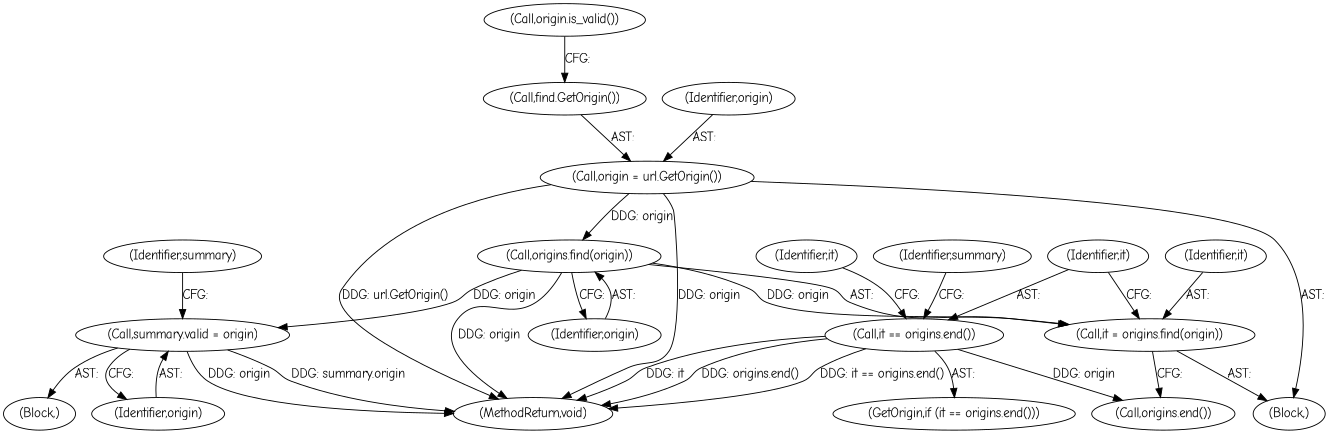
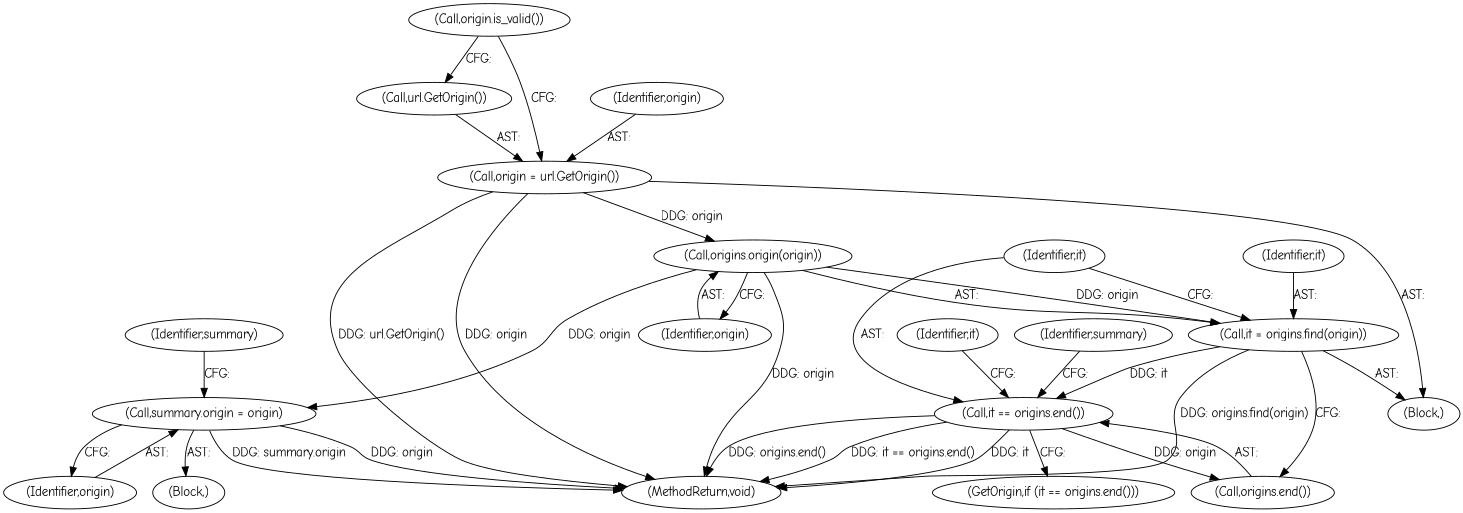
  digraph {
    fontname="Comic Neue"
    node [fontname="Comic Neue"]
    edge [fontname="Comic Neue"]
    n1 [label="(Call,origin = url.GetOrigin())"]
-   n2 [label="(Call,origins.find(origin))"]
+   n2 [label="(Call,origins.origin(origin))"]
    n3 [label="(Block,)"]
    n4 [label="(MethodReturn,void)"]
    n5 [label="(Call,it = origins.find(origin))"]
-   n6 [label="(Call,summary.valid = origin)"]
+   n6 [label="(Call,summary.origin = origin)"]
    n7 [label="(Identifier,origin)"]
-   n8 [label="(Call,find.GetOrigin())"]
+   n8 [label="(Call,url.GetOrigin())"]
    n9 [label="(Call,it == origins.end())"]
    n10 [label="(Call,origins.end())"]
    n11 [label="(Identifier,origin)"]
    n12 [label="(Block,)"]
    n13 [label="(GetOrigin,if (it == origins.end()))"]
    n14 [label="(Identifier,summary)"]
    n15 [label="(Call,origin.is_valid())"]
    n16 [label="(Identifier,origin)"]
    n17 [label="(Identifier,it)"]
    n18 [label="(Identifier,it)"]
    n19 [label="(Identifier,it)"]
    n20 [label="(Identifier,summary)"]
    n1 -> n2 [label="DDG: origin"]
    n1 -> n3 [label="AST: "]
    n1 -> n4 [label="DDG: url.GetOrigin()"]
    n1 -> n4 [label="DDG: origin"]
    n2 -> n4 [label="DDG: origin"]
    n2 -> n5 [label="AST: "]
    n2 -> n5 [label="DDG: origin"]
    n2 -> n6 [label="DDG: origin"]
    n2 -> n7 [label="CFG: "]
    n5 -> n3 [label="AST: "]
+   n5 -> n4 [label="DDG: origins.find(origin)"]
+   n5 -> n9 [label="DDG: it"]
    n5 -> n10 [label="CFG: "]
    n6 -> n4 [label="DDG: origin"]
    n6 -> n4 [label="DDG: summary.origin"]
    n6 -> n11 [label="CFG: "]
    n6 -> n12 [label="AST: "]
    n7 -> n2 [label="AST: "]
    n8 -> n1 [label="AST: "]
    n9 -> n4 [label="DDG: it == origins.end()"]
    n9 -> n4 [label="DDG: it"]
    n9 -> n4 [label="DDG: origins.end()"]
    n9 -> n10 [label="DDG: origin"]
-   n9 -> n13 [label="AST: "]
+   n9 -> n13 [label="CFG: "]
+   n10 -> n9 [label="AST: "]
    n11 -> n6 [label="AST: "]
    n14 -> n9 [label="CFG: "]
+   n15 -> n1 [label="CFG: "]
    n15 -> n8 [label="CFG: "]
    n16 -> n1 [label="AST: "]
    n17 -> n5 [label="CFG: "]
    n17 -> n9 [label="AST: "]
    n18 -> n9 [label="CFG: "]
    n19 -> n5 [label="AST: "]
    n20 -> n6 [label="CFG: "]
  }
